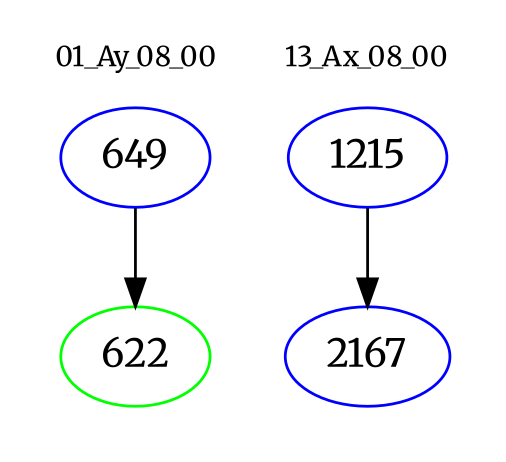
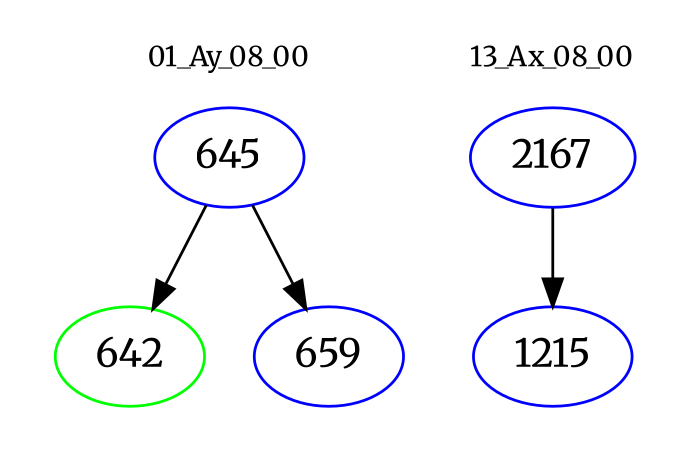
  digraph {
    fontname=Merriweather
    node [color=blue fontname=Merriweather]
    edge [color=black fontname=Merriweather]
-   n1 [label=649]
-   n2 [color=green label=622]
+   n1 [label=645]
+   n2 [color=green label=642]
+   n3 [label=659]
    n4 [label=2167]
    n5 [label=1215]
    subgraph cluster_1 {
      color=white
      fontsize=10
      label="01_Ay_08_00"
      n1
      n2
+     n3
    }
    subgraph cluster_2 {
      color=white
      fontsize=10
      label="13_Ax_08_00"
      n4
      n5
    }
    n1 -> n2
-   n5 -> n4
+   n1 -> n3
+   n4 -> n5
  }
